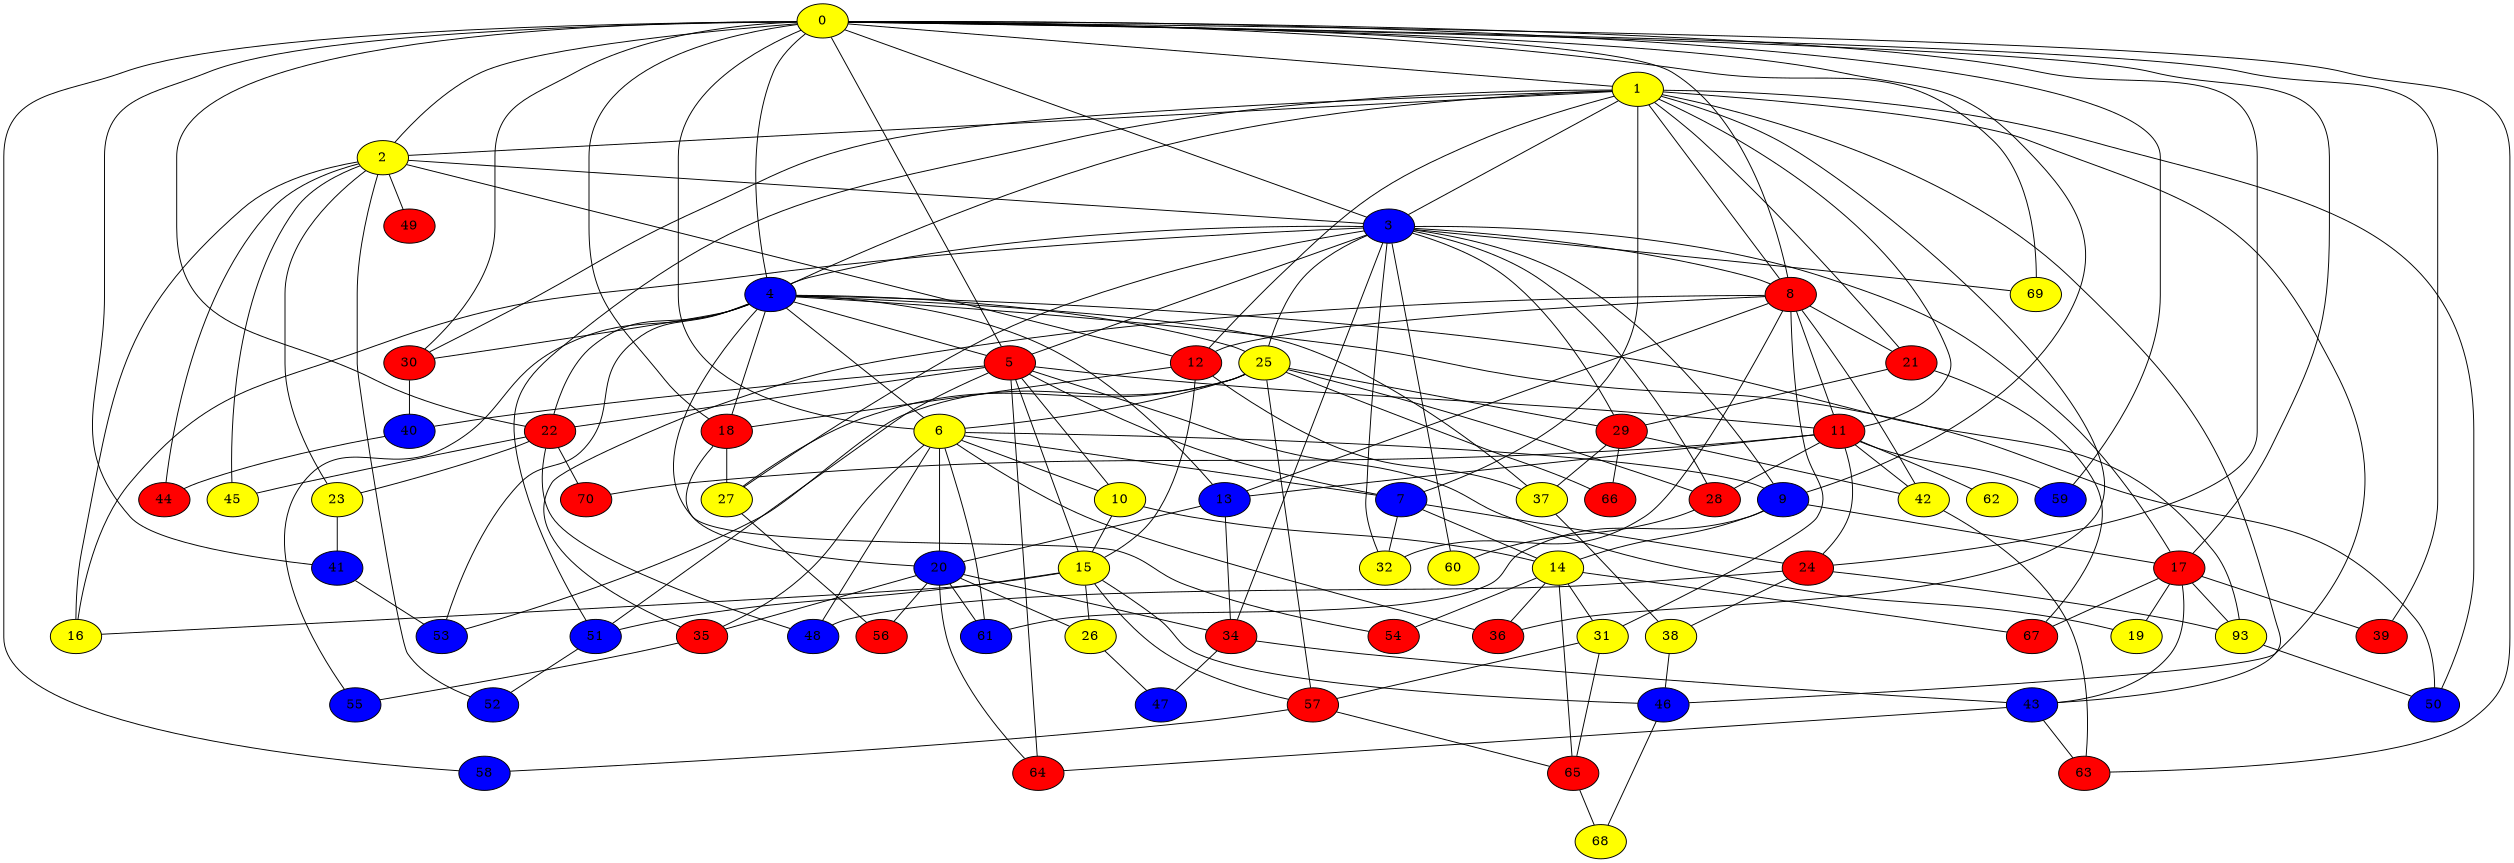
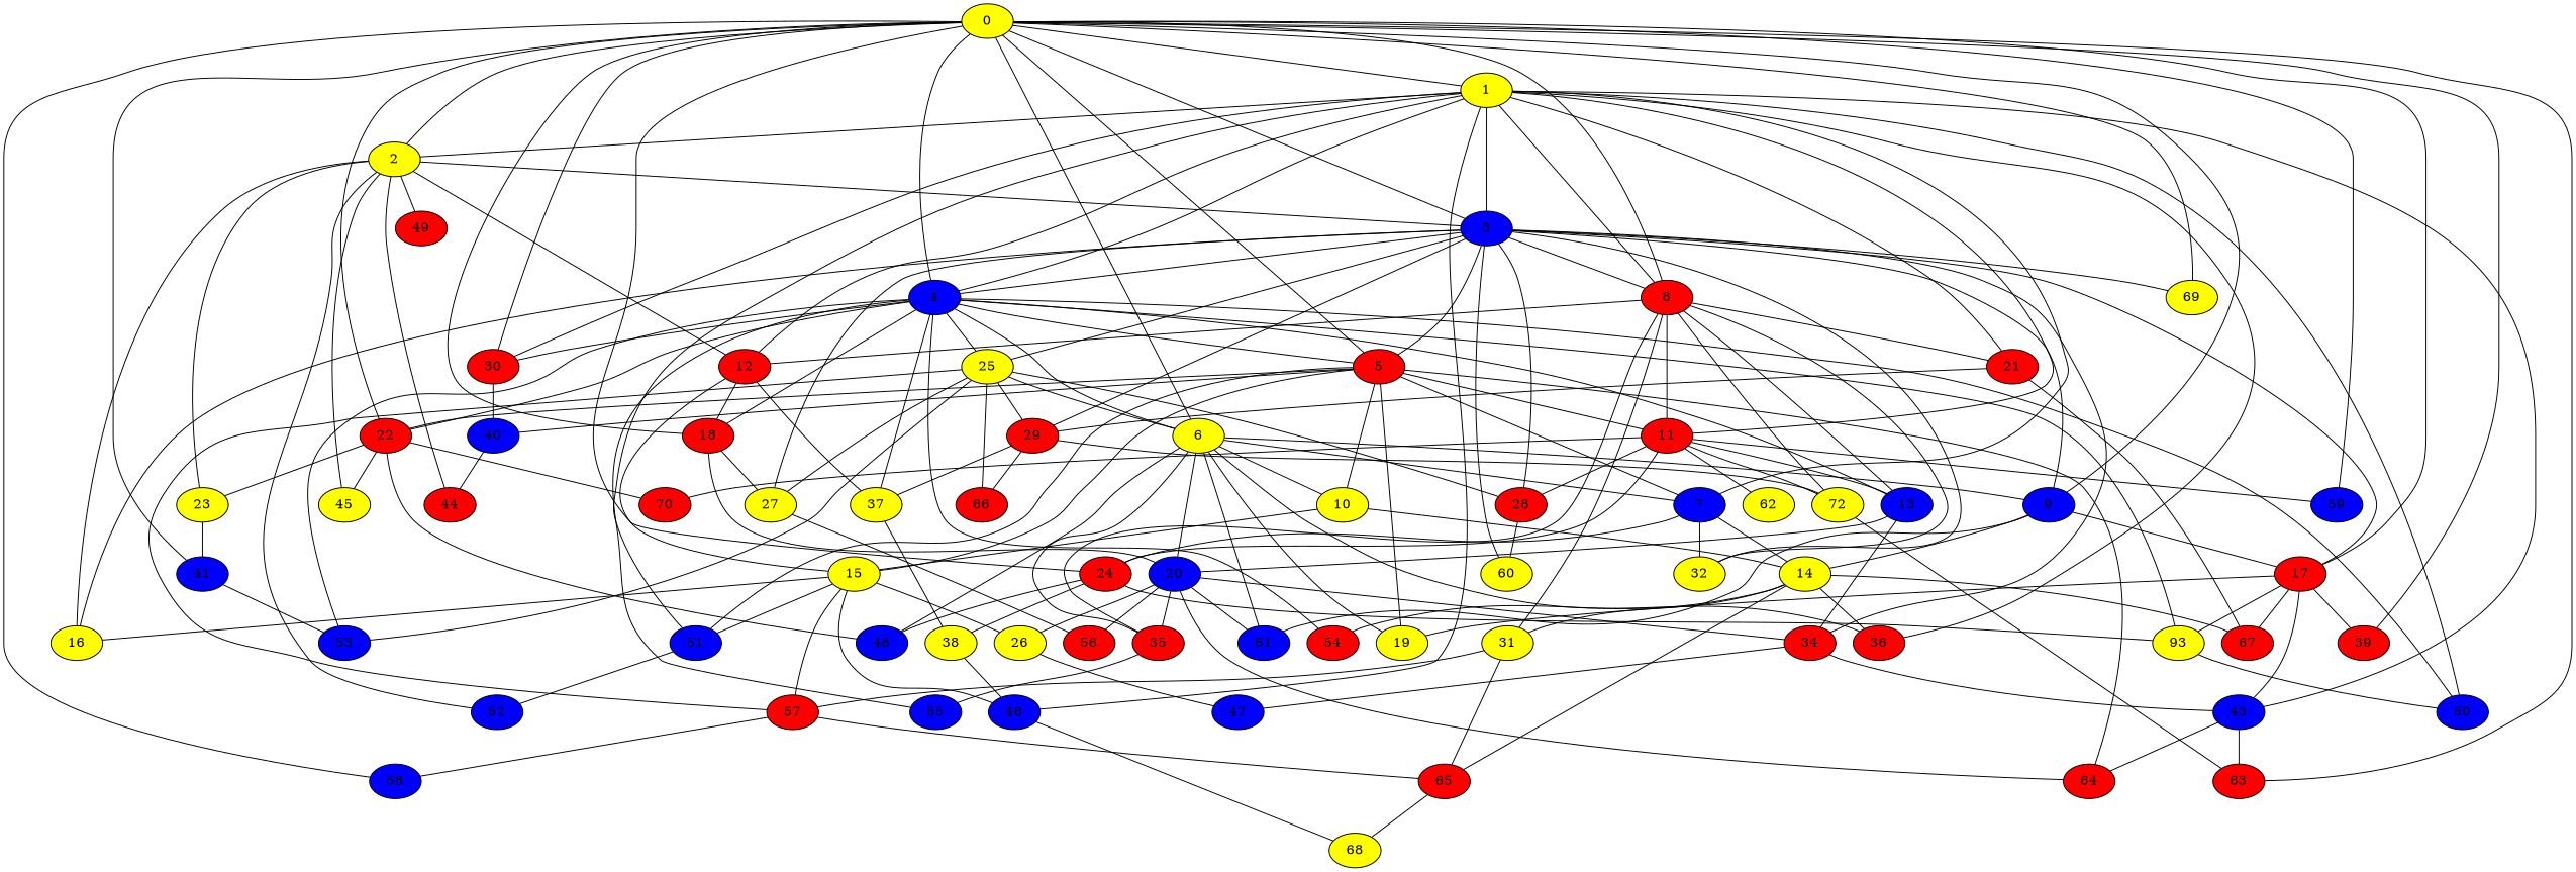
  graph {
    node [fillcolor=red style=filled]
    0 [fillcolor=yellow]
    1 [fillcolor=yellow]
    2 [fillcolor=yellow]
    3 [fillcolor=blue]
    4 [fillcolor=blue]
    5
    6 [fillcolor=yellow]
    8
    9 [fillcolor=blue]
    17
    18
    22
    24
    30
    39
    41 [fillcolor=blue]
    58 [fillcolor=blue]
    59 [fillcolor=blue]
    63
    69 [fillcolor=yellow]
    7 [fillcolor=blue]
    11
    12
    21
    36
    43 [fillcolor=blue]
    46 [fillcolor=blue]
    50 [fillcolor=blue]
    51 [fillcolor=blue]
    16 [fillcolor=yellow]
    23 [fillcolor=yellow]
    44
    45 [fillcolor=yellow]
    49
    52 [fillcolor=blue]
    25 [fillcolor=yellow]
    27 [fillcolor=yellow]
    28
    29
    32 [fillcolor=yellow]
    34
    60 [fillcolor=yellow]
    13 [fillcolor=blue]
    n44 [fillcolor=yellow label=93]
    37 [fillcolor=yellow]
    53 [fillcolor=blue]
    54
    55 [fillcolor=blue]
    10 [fillcolor=yellow]
    15 [fillcolor=yellow]
    19 [fillcolor=yellow]
    40 [fillcolor=blue]
    64
    20 [fillcolor=blue]
    35
    48 [fillcolor=blue]
    61 [fillcolor=blue]
    31 [fillcolor=yellow]
-   42 [fillcolor=yellow]
+   42 [fillcolor=yellow label=72]
    14 [fillcolor=yellow]
    67
    70
    38 [fillcolor=yellow]
    62 [fillcolor=yellow]
    68 [fillcolor=yellow]
    57
    66
    56
    47 [fillcolor=blue]
    26 [fillcolor=yellow]
    65
    0 -- 1
    0 -- 2
    0 -- 3
    0 -- 4
    0 -- 5
    0 -- 6
    0 -- 8
    0 -- 9
    0 -- 17
    0 -- 18
    0 -- 22
    0 -- 24
    0 -- 30
    0 -- 39
    0 -- 41
    0 -- 58
    0 -- 59
    0 -- 63
    0 -- 69
    1 -- 2
    1 -- 3
    1 -- 4
    1 -- 8
    1 -- 30
    1 -- 7
    1 -- 11
    1 -- 12
    1 -- 21
    1 -- 36
    1 -- 43
    1 -- 46
    1 -- 50
    1 -- 51
    2 -- 3
    2 -- 12
    2 -- 16
    2 -- 23
    2 -- 44
    2 -- 45
    2 -- 49
    2 -- 52
    3 -- 4
    3 -- 5
    3 -- 8
    3 -- 9
    3 -- 17
    3 -- 69
    3 -- 16
    3 -- 25
    3 -- 27
    3 -- 28
    3 -- 29
    3 -- 32
    3 -- 34
    3 -- 60
    4 -- 5
    4 -- 6
    4 -- 18
    4 -- 22
    4 -- 30
    4 -- 50
    4 -- 25
    4 -- 13
    4 -- n44
    4 -- 37
    4 -- 53
    4 -- 54
    4 -- 55
    5 -- 22
    5 -- 7
    5 -- 11
    5 -- 51
    5 -- 10
    5 -- 15
    5 -- 19
    5 -- 40
    5 -- 64
    6 -- 9
    6 -- 7
    6 -- 36
    6 -- 10
+   6 -- 19
    6 -- 20
    6 -- 35
    6 -- 48
    6 -- 61
    8 -- 11
    8 -- 12
    8 -- 21
    8 -- 32
    8 -- 13
    8 -- 35
    8 -- 31
    8 -- 42
    9 -- 17
    9 -- 61
    9 -- 14
    17 -- 39
    17 -- 43
    17 -- n44
    17 -- 19
    17 -- 67
    18 -- 27
    18 -- 20
    22 -- 23
    22 -- 45
    22 -- 48
    22 -- 70
    24 -- n44
    24 -- 48
    24 -- 38
    30 -- 40
    41 -- 53
    7 -- 24
    7 -- 32
    7 -- 14
    11 -- 24
    11 -- 59
    11 -- 28
    11 -- 13
    11 -- 42
    11 -- 70
    11 -- 62
    12 -- 18
    12 -- 37
    12 -- 15
    21 -- 29
    21 -- 67
    43 -- 63
    43 -- 64
    46 -- 68
    51 -- 52
    23 -- 41
    25 -- 6
    25 -- 27
    25 -- 28
    25 -- 29
    25 -- 53
    25 -- 57
    25 -- 66
    27 -- 56
    28 -- 60
    29 -- 37
    29 -- 42
    29 -- 66
    34 -- 43
    34 -- 47
    13 -- 34
    13 -- 20
    n44 -- 50
    37 -- 38
    10 -- 15
    10 -- 14
    15 -- 46
    15 -- 51
    15 -- 16
    15 -- 57
    15 -- 26
    40 -- 44
    20 -- 34
    20 -- 64
    20 -- 35
    20 -- 61
    20 -- 56
    20 -- 26
    35 -- 55
    31 -- 57
    31 -- 65
    42 -- 63
    14 -- 36
    14 -- 54
    14 -- 31
    14 -- 67
    14 -- 65
    38 -- 46
    57 -- 58
    57 -- 65
    26 -- 47
    65 -- 68
  }
